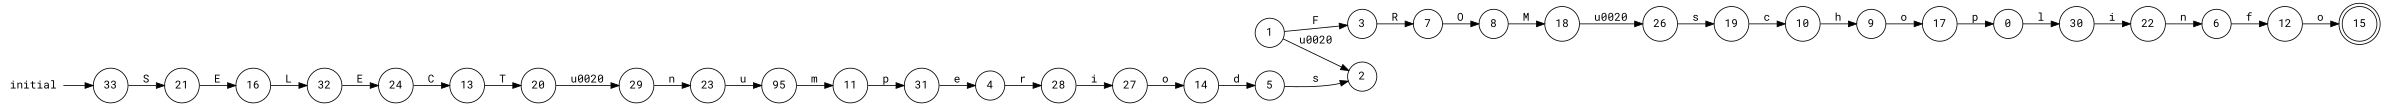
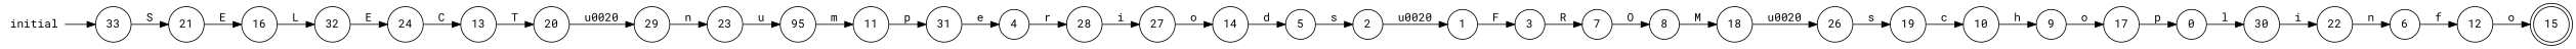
  digraph {
    fontname="Roboto Mono"
    rankdir=LR
    node [fontname="Roboto Mono" shape=circle]
    edge [fontname="Roboto Mono"]
    0
    30
    22
    6
    1
    3
    7
    8
    2
    18
    4
    28
    27
    14
    5
    12
    15 [shape=doublecircle]
    26
    19
    9
    17
    10
    11
    31
    13
    20
    29
    23
    16
    32
    24
    n32 [label=95]
    21
    33
    initial [shape=plaintext]
    0 -> 30 [label=l]
    30 -> 22 [label=i]
    22 -> 6 [label=n]
    6 -> 12 [label=f]
    1 -> 3 [label=F]
    3 -> 7 [label=R]
    7 -> 8 [label=O]
    8 -> 18 [label=M]
-   1 -> 2 [label="\u0020"]
+   2 -> 1 [label="\u0020"]
    18 -> 26 [label="\u0020"]
    4 -> 28 [label=r]
    28 -> 27 [label=i]
    27 -> 14 [label=o]
    14 -> 5 [label=d]
    5 -> 2 [label=s]
    12 -> 15 [label=o]
    26 -> 19 [label=s]
    19 -> 10 [label=c]
    9 -> 17 [label=o]
    17 -> 0 [label=p]
    10 -> 9 [label=h]
    11 -> 31 [label=p]
    31 -> 4 [label=e]
    13 -> 20 [label=T]
    20 -> 29 [label="\u0020"]
    29 -> 23 [label=n]
    23 -> n32 [label=u]
    16 -> 32 [label=L]
    32 -> 24 [label=E]
    24 -> 13 [label=C]
    n32 -> 11 [label=m]
    21 -> 16 [label=E]
    33 -> 21 [label=S]
    initial -> 33
  }
